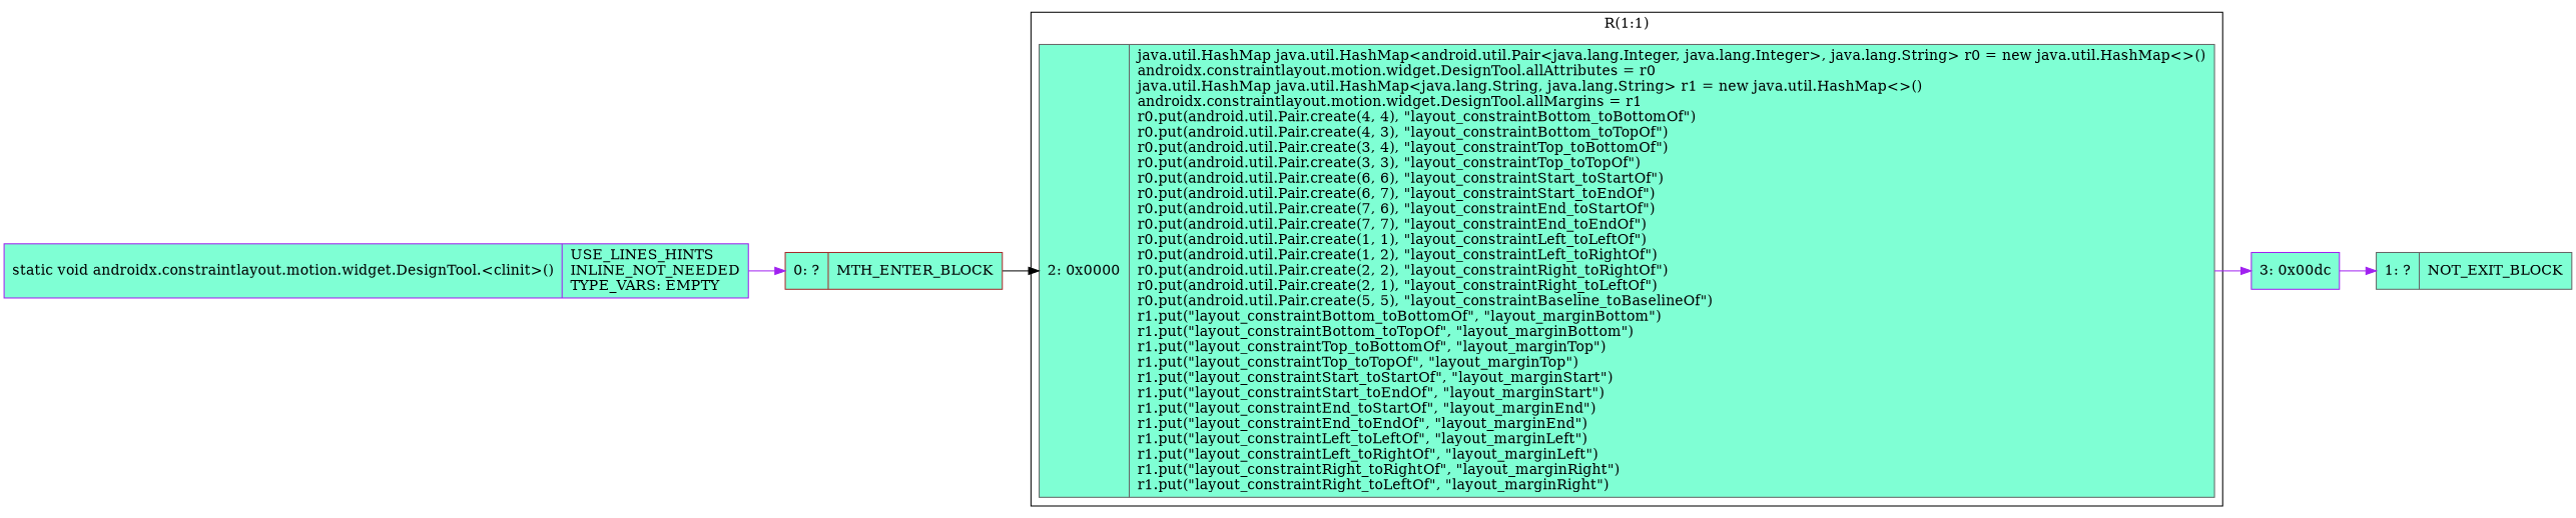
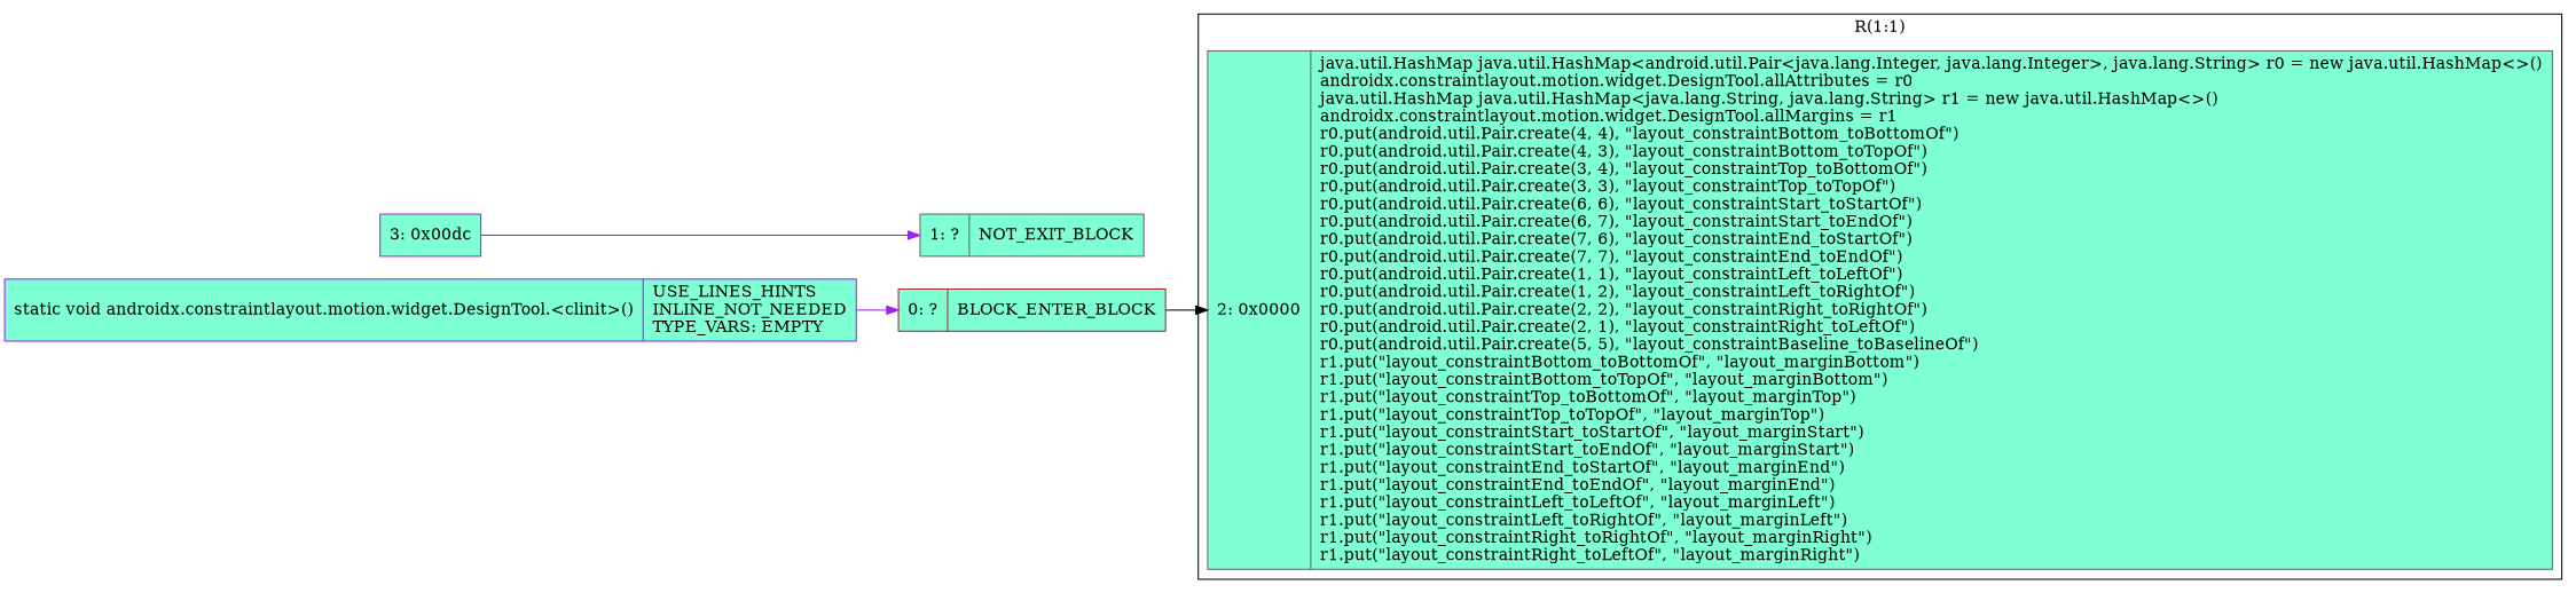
  digraph {
    rankdir=LR
    node [color=gray40 fillcolor=aquamarine shape=record style=filled]
    edge [color=purple]
    n1 [label="{2\:\ 0x0000|java.util.HashMap java.util.HashMap\<android.util.Pair\<java.lang.Integer, java.lang.Integer\>, java.lang.String\> r0 = new java.util.HashMap\<\>()\landroidx.constraintlayout.motion.widget.DesignTool.allAttributes = r0\ljava.util.HashMap java.util.HashMap\<java.lang.String, java.lang.String\> r1 = new java.util.HashMap\<\>()\landroidx.constraintlayout.motion.widget.DesignTool.allMargins = r1\lr0.put(android.util.Pair.create(4, 4), \"layout_constraintBottom_toBottomOf\")\lr0.put(android.util.Pair.create(4, 3), \"layout_constraintBottom_toTopOf\")\lr0.put(android.util.Pair.create(3, 4), \"layout_constraintTop_toBottomOf\")\lr0.put(android.util.Pair.create(3, 3), \"layout_constraintTop_toTopOf\")\lr0.put(android.util.Pair.create(6, 6), \"layout_constraintStart_toStartOf\")\lr0.put(android.util.Pair.create(6, 7), \"layout_constraintStart_toEndOf\")\lr0.put(android.util.Pair.create(7, 6), \"layout_constraintEnd_toStartOf\")\lr0.put(android.util.Pair.create(7, 7), \"layout_constraintEnd_toEndOf\")\lr0.put(android.util.Pair.create(1, 1), \"layout_constraintLeft_toLeftOf\")\lr0.put(android.util.Pair.create(1, 2), \"layout_constraintLeft_toRightOf\")\lr0.put(android.util.Pair.create(2, 2), \"layout_constraintRight_toRightOf\")\lr0.put(android.util.Pair.create(2, 1), \"layout_constraintRight_toLeftOf\")\lr0.put(android.util.Pair.create(5, 5), \"layout_constraintBaseline_toBaselineOf\")\lr1.put(\"layout_constraintBottom_toBottomOf\", \"layout_marginBottom\")\lr1.put(\"layout_constraintBottom_toTopOf\", \"layout_marginBottom\")\lr1.put(\"layout_constraintTop_toBottomOf\", \"layout_marginTop\")\lr1.put(\"layout_constraintTop_toTopOf\", \"layout_marginTop\")\lr1.put(\"layout_constraintStart_toStartOf\", \"layout_marginStart\")\lr1.put(\"layout_constraintStart_toEndOf\", \"layout_marginStart\")\lr1.put(\"layout_constraintEnd_toStartOf\", \"layout_marginEnd\")\lr1.put(\"layout_constraintEnd_toEndOf\", \"layout_marginEnd\")\lr1.put(\"layout_constraintLeft_toLeftOf\", \"layout_marginLeft\")\lr1.put(\"layout_constraintLeft_toRightOf\", \"layout_marginLeft\")\lr1.put(\"layout_constraintRight_toRightOf\", \"layout_marginRight\")\lr1.put(\"layout_constraintRight_toLeftOf\", \"layout_marginRight\")\l}"]
    n2 [color=purple label="{3\:\ 0x00dc}"]
    n3 [label="{1\:\ ?|NOT_EXIT_BLOCK\l}"]
-   n4 [color=brown label="{0\:\ ?|MTH_ENTER_BLOCK\l}"]
+   n4 [color=brown label="{0\:\ ?|BLOCK_ENTER_BLOCK\l}"]
    n5 [color=purple label="{static void androidx.constraintlayout.motion.widget.DesignTool.\<clinit\>()  | USE_LINES_HINTS\lINLINE_NOT_NEEDED\lTYPE_VARS: EMPTY\l}"]
    subgraph cluster_1 {
      label="R(1:1)"
      n1
    }
-   n1 -> n2
    n2 -> n3
    n4 -> n1 [color=black]
    n5 -> n4
  }
